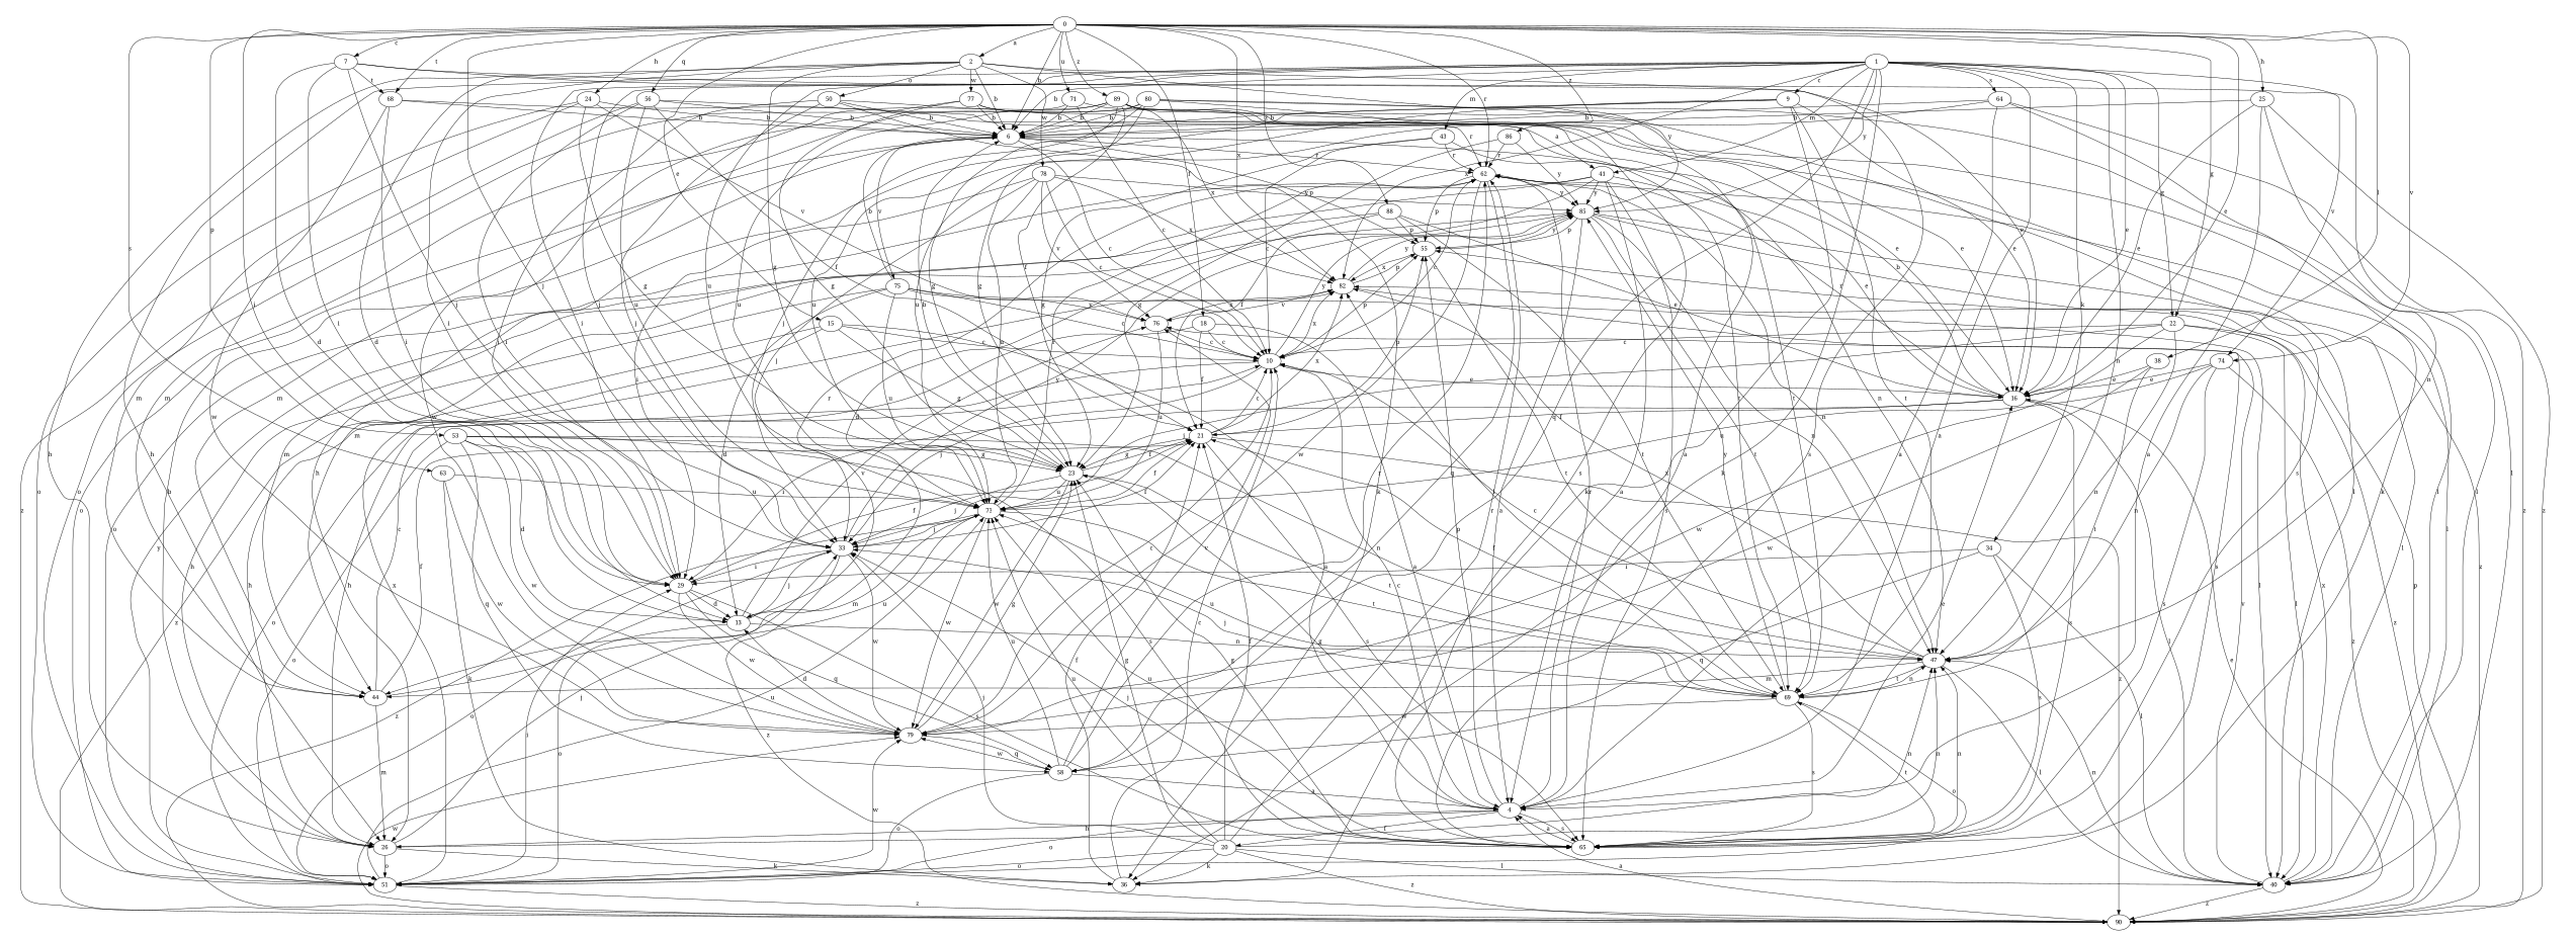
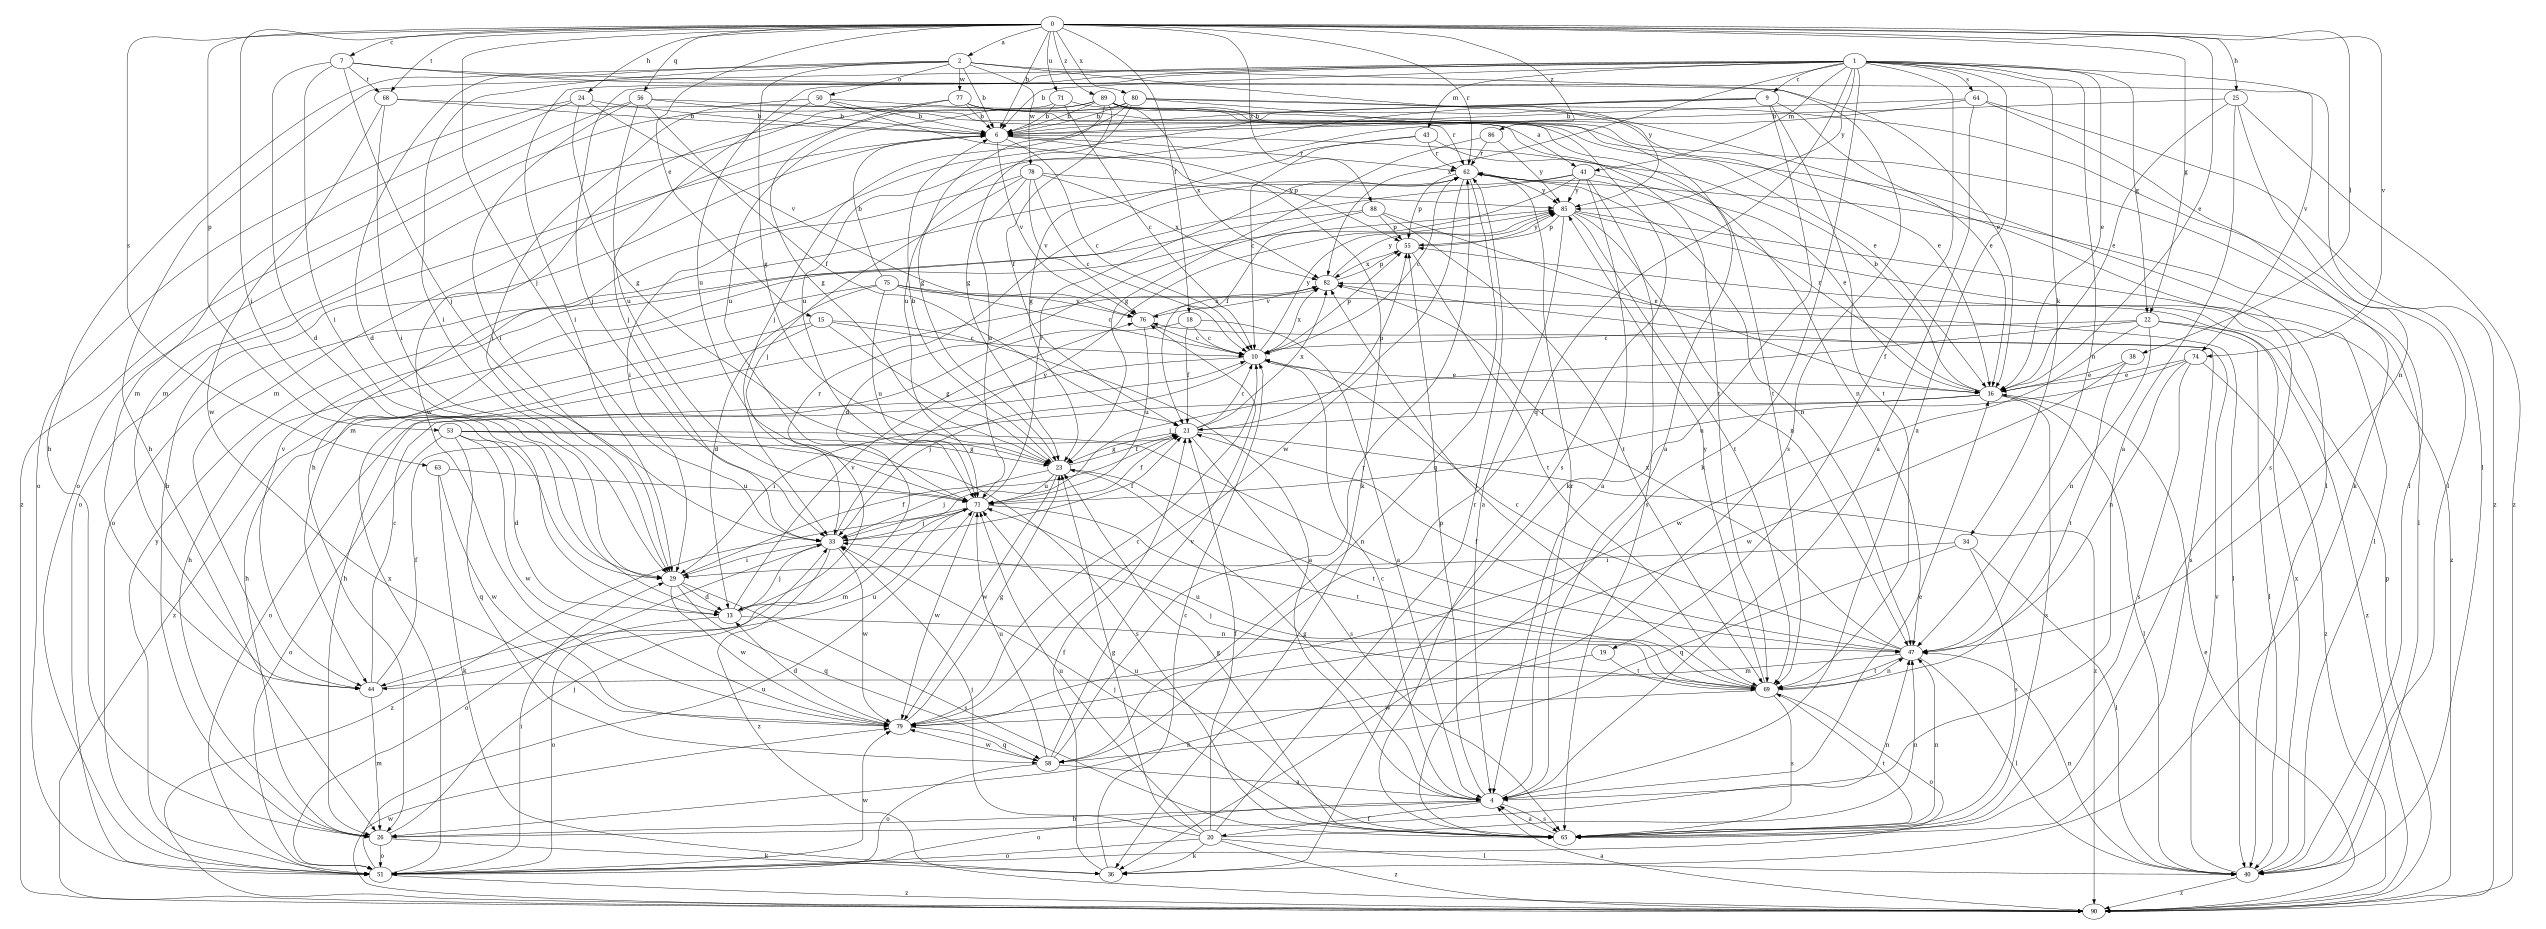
  strict digraph {
    fontname="Noto Serif"
    node [fontname="Noto Serif"]
    edge [fontname="Noto Serif"]
    0
    2
    6
    7
    15
    16
    18
    22
    24
    25
    29
    33
    38
    53
    56
    62
    63
    68
    71
    74
    80
    86
    88
    89
    26
    85
    13
    23
    50
    65
    77
    78
    10
    51
    55
    75
    40
    4
    90
    21
    47
    79
    76
    44
    58
    69
    41
    73
    36
    82
    1
    9
+   19
    34
    43
    64
    20
    0 -> 2 [label=a]
    0 -> 6 [label=b]
    0 -> 7 [label=c]
    0 -> 15 [label=e]
    0 -> 16 [label=e]
    0 -> 18 [label=f]
    0 -> 22 [label=g]
    0 -> 24 [label=h]
    0 -> 25 [label=h]
    0 -> 29 [label=i]
    0 -> 33 [label=j]
    0 -> 38 [label=l]
    0 -> 53 [label=p]
    0 -> 56 [label=q]
    0 -> 62 [label=r]
    0 -> 63 [label=s]
    0 -> 68 [label=t]
    0 -> 71 [label=u]
    0 -> 74 [label=v]
-   0 -> 82 [label=x]
+   0 -> 80 [label=x]
    0 -> 86 [label=z]
    0 -> 88 [label=z]
    0 -> 89 [label=z]
    2 -> 6 [label=b]
    2 -> 29 [label=i]
    2 -> 26 [label=h]
    2 -> 85 [label=y]
    2 -> 13 [label=d]
    2 -> 23 [label=g]
    2 -> 50 [label=o]
    2 -> 65 [label=s]
    2 -> 77 [label=w]
    2 -> 78 [label=w]
    6 -> 62 [label=r]
    6 -> 10 [label=c]
    6 -> 51 [label=o]
    6 -> 55 [label=p]
-   6 -> 75 [label=v]
+   6 -> 76 [label=v]
    7 -> 16 [label=e]
    7 -> 29 [label=i]
    7 -> 33 [label=j]
    7 -> 68 [label=t]
    7 -> 13 [label=d]
    7 -> 40 [label=l]
    15 -> 26 [label=h]
    15 -> 23 [label=g]
    15 -> 10 [label=c]
    15 -> 4 [label=a]
    15 -> 90 [label=z]
    16 -> 6 [label=b]
    16 -> 29 [label=i]
    16 -> 62 [label=r]
    16 -> 65 [label=s]
    16 -> 40 [label=l]
    16 -> 21 [label=f]
    18 -> 26 [label=h]
    18 -> 10 [label=c]
    18 -> 4 [label=a]
    18 -> 21 [label=f]
    22 -> 33 [label=j]
    22 -> 10 [label=c]
    22 -> 40 [label=l]
    22 -> 90 [label=z]
    22 -> 47 [label=n]
    22 -> 79 [label=w]
    24 -> 6 [label=b]
    24 -> 23 [label=g]
    24 -> 51 [label=o]
    24 -> 76 [label=v]
    24 -> 44 [label=m]
    25 -> 6 [label=b]
    25 -> 16 [label=e]
    25 -> 4 [label=a]
    25 -> 90 [label=z]
    25 -> 47 [label=n]
    29 -> 13 [label=d]
    29 -> 65 [label=s]
    29 -> 21 [label=f]
    29 -> 79 [label=w]
    29 -> 58 [label=q]
    33 -> 29 [label=i]
    33 -> 85 [label=y]
    33 -> 51 [label=o]
    33 -> 90 [label=z]
    33 -> 21 [label=f]
    33 -> 79 [label=w]
    38 -> 16 [label=e]
    38 -> 79 [label=w]
    38 -> 69 [label=t]
    53 -> 13 [label=d]
    53 -> 23 [label=g]
    53 -> 65 [label=s]
    53 -> 51 [label=o]
    53 -> 47 [label=n]
    53 -> 79 [label=w]
    53 -> 58 [label=q]
    56 -> 6 [label=b]
    56 -> 29 [label=i]
    56 -> 90 [label=z]
    56 -> 21 [label=f]
    56 -> 41 [label=a]
    56 -> 73 [label=u]
    62 -> 85 [label=y]
    62 -> 10 [label=c]
    62 -> 55 [label=p]
    62 -> 40 [label=l]
    62 -> 47 [label=n]
    62 -> 79 [label=w]
    62 -> 58 [label=q]
    63 -> 79 [label=w]
    63 -> 73 [label=u]
    63 -> 36 [label=k]
    68 -> 6 [label=b]
    68 -> 29 [label=i]
    68 -> 79 [label=w]
    68 -> 69 [label=t]
    71 -> 6 [label=b]
    71 -> 10 [label=c]
    71 -> 51 [label=o]
    71 -> 40 [label=l]
    74 -> 16 [label=e]
    74 -> 65 [label=s]
    74 -> 90 [label=z]
    74 -> 47 [label=n]
    74 -> 73 [label=u]
    80 -> 6 [label=b]
    80 -> 33 [label=j]
    80 -> 62 [label=r]
    80 -> 23 [label=g]
    80 -> 65 [label=s]
    80 -> 40 [label=l]
    80 -> 44 [label=m]
    86 -> 62 [label=r]
    86 -> 85 [label=y]
    86 -> 23 [label=g]
    88 -> 16 [label=e]
    88 -> 13 [label=d]
    88 -> 55 [label=p]
-   88 -> 44 [label=m]
+   88 -> 44 [label=v]
    88 -> 69 [label=t]
    89 -> 6 [label=b]
    89 -> 16 [label=e]
    89 -> 23 [label=g]
    89 -> 65 [label=s]
    89 -> 4 [label=a]
    89 -> 21 [label=f]
    89 -> 44 [label=m]
    89 -> 73 [label=u]
    89 -> 82 [label=x]
    26 -> 6 [label=b]
    26 -> 33 [label=j]
    26 -> 51 [label=o]
    26 -> 47 [label=n]
    26 -> 36 [label=k]
    85 -> 55 [label=p]
    85 -> 40 [label=l]
    85 -> 4 [label=a]
    85 -> 90 [label=z]
    85 -> 47 [label=n]
    85 -> 69 [label=t]
    13 -> 33 [label=j]
    13 -> 62 [label=r]
    13 -> 51 [label=o]
    13 -> 47 [label=n]
    13 -> 76 [label=v]
    23 -> 6 [label=b]
    23 -> 33 [label=j]
    23 -> 21 [label=f]
    23 -> 79 [label=w]
    23 -> 69 [label=t]
    23 -> 73 [label=u]
    50 -> 6 [label=b]
    50 -> 29 [label=i]
    50 -> 33 [label=j]
    50 -> 69 [label=t]
    50 -> 36 [label=k]
    65 -> 33 [label=j]
    65 -> 23 [label=g]
    65 -> 4 [label=a]
    65 -> 47 [label=n]
    65 -> 69 [label=t]
    65 -> 73 [label=u]
    77 -> 6 [label=b]
    77 -> 16 [label=e]
    77 -> 23 [label=g]
    77 -> 40 [label=l]
    77 -> 79 [label=w]
    78 -> 29 [label=i]
    78 -> 33 [label=j]
    78 -> 85 [label=y]
    78 -> 10 [label=c]
    78 -> 76 [label=v]
    78 -> 73 [label=u]
    78 -> 82 [label=x]
    10 -> 16 [label=e]
    10 -> 33 [label=j]
    10 -> 85 [label=y]
    10 -> 51 [label=o]
    10 -> 55 [label=p]
    10 -> 82 [label=x]
    51 -> 29 [label=i]
    51 -> 85 [label=y]
    51 -> 90 [label=z]
    51 -> 79 [label=w]
    51 -> 73 [label=u]
    51 -> 82 [label=x]
    55 -> 85 [label=y]
    55 -> 69 [label=t]
    55 -> 82 [label=x]
    75 -> 6 [label=b]
    75 -> 26 [label=h]
    75 -> 13 [label=d]
    75 -> 10 [label=c]
    75 -> 40 [label=l]
    75 -> 76 [label=v]
    75 -> 73 [label=u]
    40 -> 90 [label=z]
    40 -> 47 [label=n]
    40 -> 76 [label=v]
    40 -> 82 [label=x]
    4 -> 16 [label=e]
    4 -> 62 [label=r]
    4 -> 26 [label=h]
    4 -> 23 [label=g]
    4 -> 65 [label=s]
    4 -> 10 [label=c]
    4 -> 51 [label=o]
    4 -> 55 [label=p]
    4 -> 20 [label=f]
    90 -> 16 [label=e]
    90 -> 55 [label=p]
    90 -> 4 [label=a]
    90 -> 79 [label=w]
    21 -> 23 [label=g]
    21 -> 65 [label=s]
    21 -> 10 [label=c]
    21 -> 55 [label=p]
    21 -> 90 [label=z]
    21 -> 82 [label=x]
    47 -> 10 [label=c]
    47 -> 40 [label=l]
    47 -> 21 [label=f]
    47 -> 44 [label=m]
    47 -> 69 [label=t]
    47 -> 82 [label=x]
    79 -> 13 [label=d]
    79 -> 23 [label=g]
    79 -> 10 [label=c]
    79 -> 58 [label=q]
    76 -> 10 [label=c]
    76 -> 73 [label=u]
    76 -> 82 [label=x]
    44 -> 26 [label=m]
    44 -> 10 [label=c]
    44 -> 21 [label=f]
    44 -> 73 [label=u]
    58 -> 62 [label=r]
    58 -> 51 [label=o]
    58 -> 4 [label=a]
    58 -> 79 [label=w]
    58 -> 76 [label=v]
    58 -> 73 [label=u]
    69 -> 33 [label=j]
    69 -> 85 [label=y]
    69 -> 65 [label=s]
    69 -> 51 [label=o]
    69 -> 47 [label=n]
    69 -> 79 [label=w]
    69 -> 73 [label=u]
    69 -> 82 [label=l]
    41 -> 16 [label=e]
    41 -> 85 [label=y]
    41 -> 65 [label=s]
    41 -> 51 [label=o]
    41 -> 4 [label=a]
    41 -> 21 [label=f]
    41 -> 44 [label=m]
    73 -> 33 [label=j]
    73 -> 62 [label=r]
    73 -> 90 [label=z]
    73 -> 21 [label=f]
    73 -> 79 [label=w]
    73 -> 44 [label=m]
    73 -> 69 [label=t]
    36 -> 10 [label=c]
    36 -> 21 [label=f]
    82 -> 85 [label=y]
    82 -> 65 [label=s]
    82 -> 55 [label=p]
    82 -> 76 [label=v]
    1 -> 6 [label=b]
    1 -> 16 [label=e]
    1 -> 22 [label=g]
    1 -> 29 [label=i]
    1 -> 33 [label=j]
    1 -> 74 [label=v]
    1 -> 26 [label=h]
    1 -> 85 [label=y]
    1 -> 4 [label=a]
    1 -> 47 [label=n]
    1 -> 58 [label=q]
    1 -> 41 [label=m]
    1 -> 73 [label=u]
    1 -> 36 [label=k]
    1 -> 82 [label=x]
    1 -> 9 [label=c]
+   1 -> 19 [label=f]
    1 -> 34 [label=k]
    1 -> 43 [label=m]
    1 -> 64 [label=s]
    9 -> 6 [label=b]
    9 -> 16 [label=e]
    9 -> 26 [label=h]
    9 -> 69 [label=t]
    9 -> 73 [label=u]
    9 -> 36 [label=k]
+   19 -> 26 [label=h]
+   19 -> 69 [label=t]
    34 -> 29 [label=i]
    34 -> 65 [label=s]
    34 -> 40 [label=l]
    34 -> 58 [label=q]
    43 -> 62 [label=r]
    43 -> 23 [label=g]
    43 -> 10 [label=c]
    43 -> 47 [label=n]
    64 -> 6 [label=b]
    64 -> 4 [label=a]
    64 -> 90 [label=z]
    64 -> 73 [label=u]
    64 -> 36 [label=k]
    20 -> 33 [label=j]
    20 -> 62 [label=r]
    20 -> 23 [label=g]
    20 -> 51 [label=o]
    20 -> 40 [label=l]
    20 -> 90 [label=z]
    20 -> 21 [label=f]
    20 -> 47 [label=n]
    20 -> 73 [label=u]
    20 -> 36 [label=k]
  }
